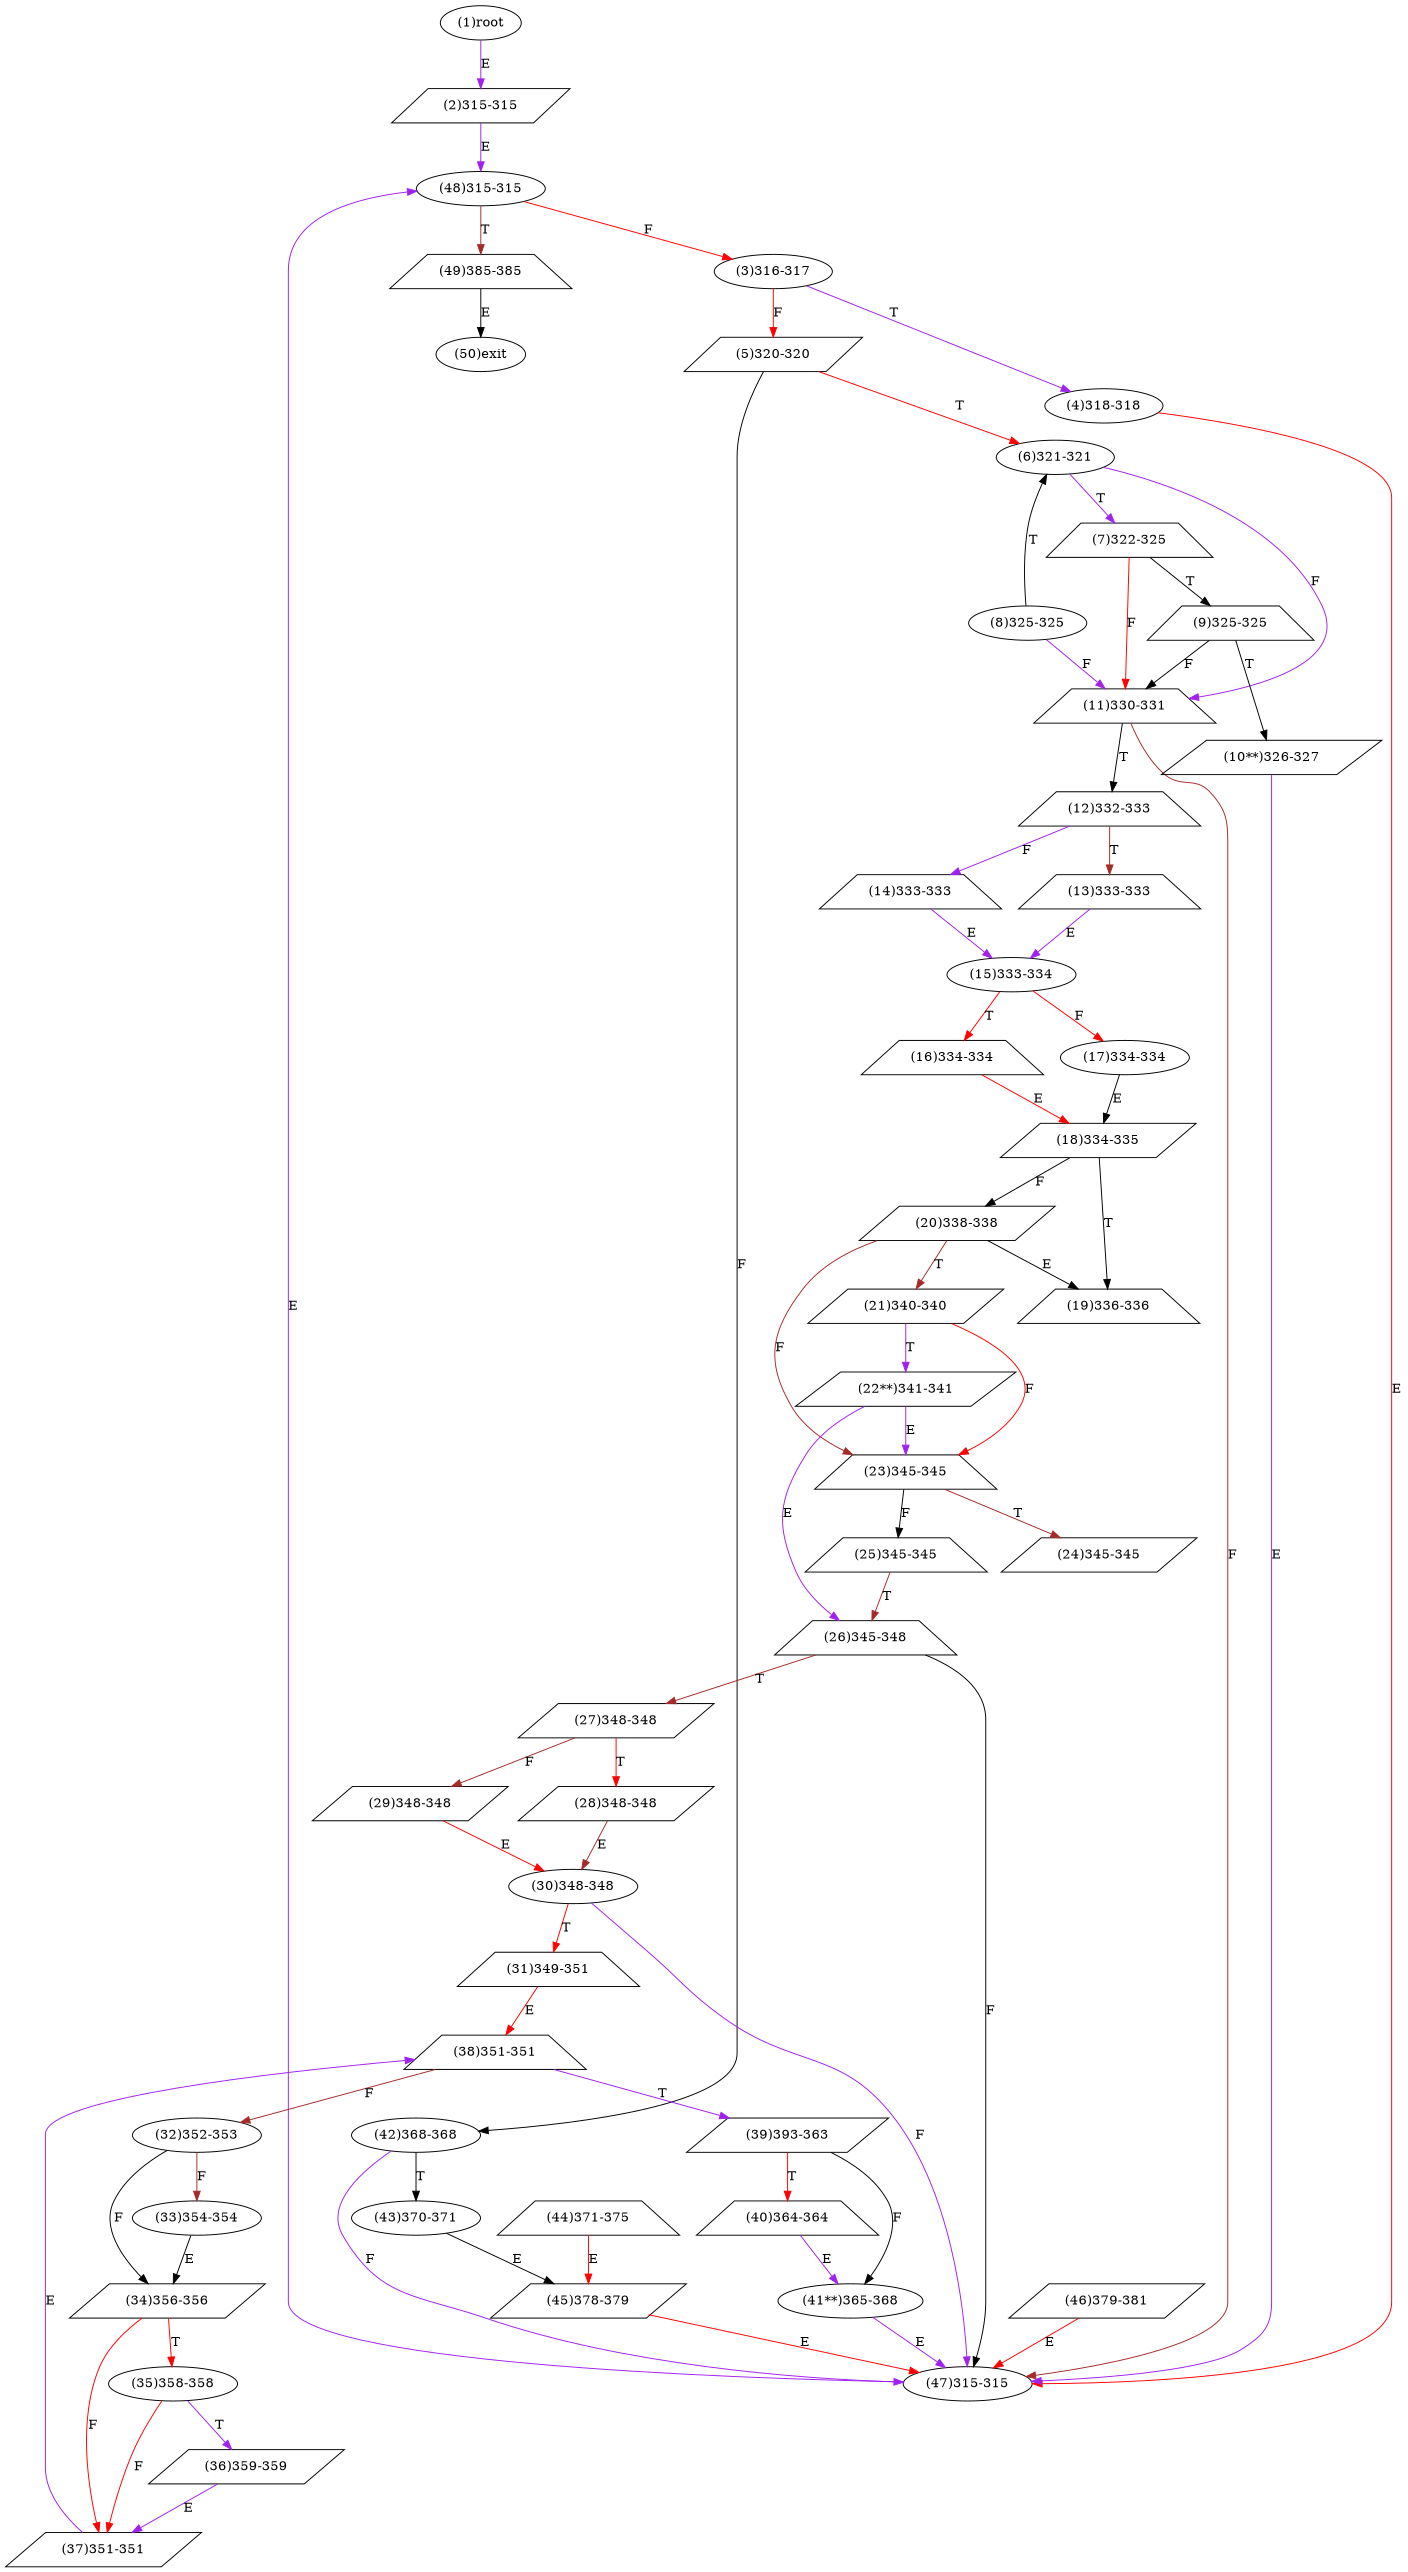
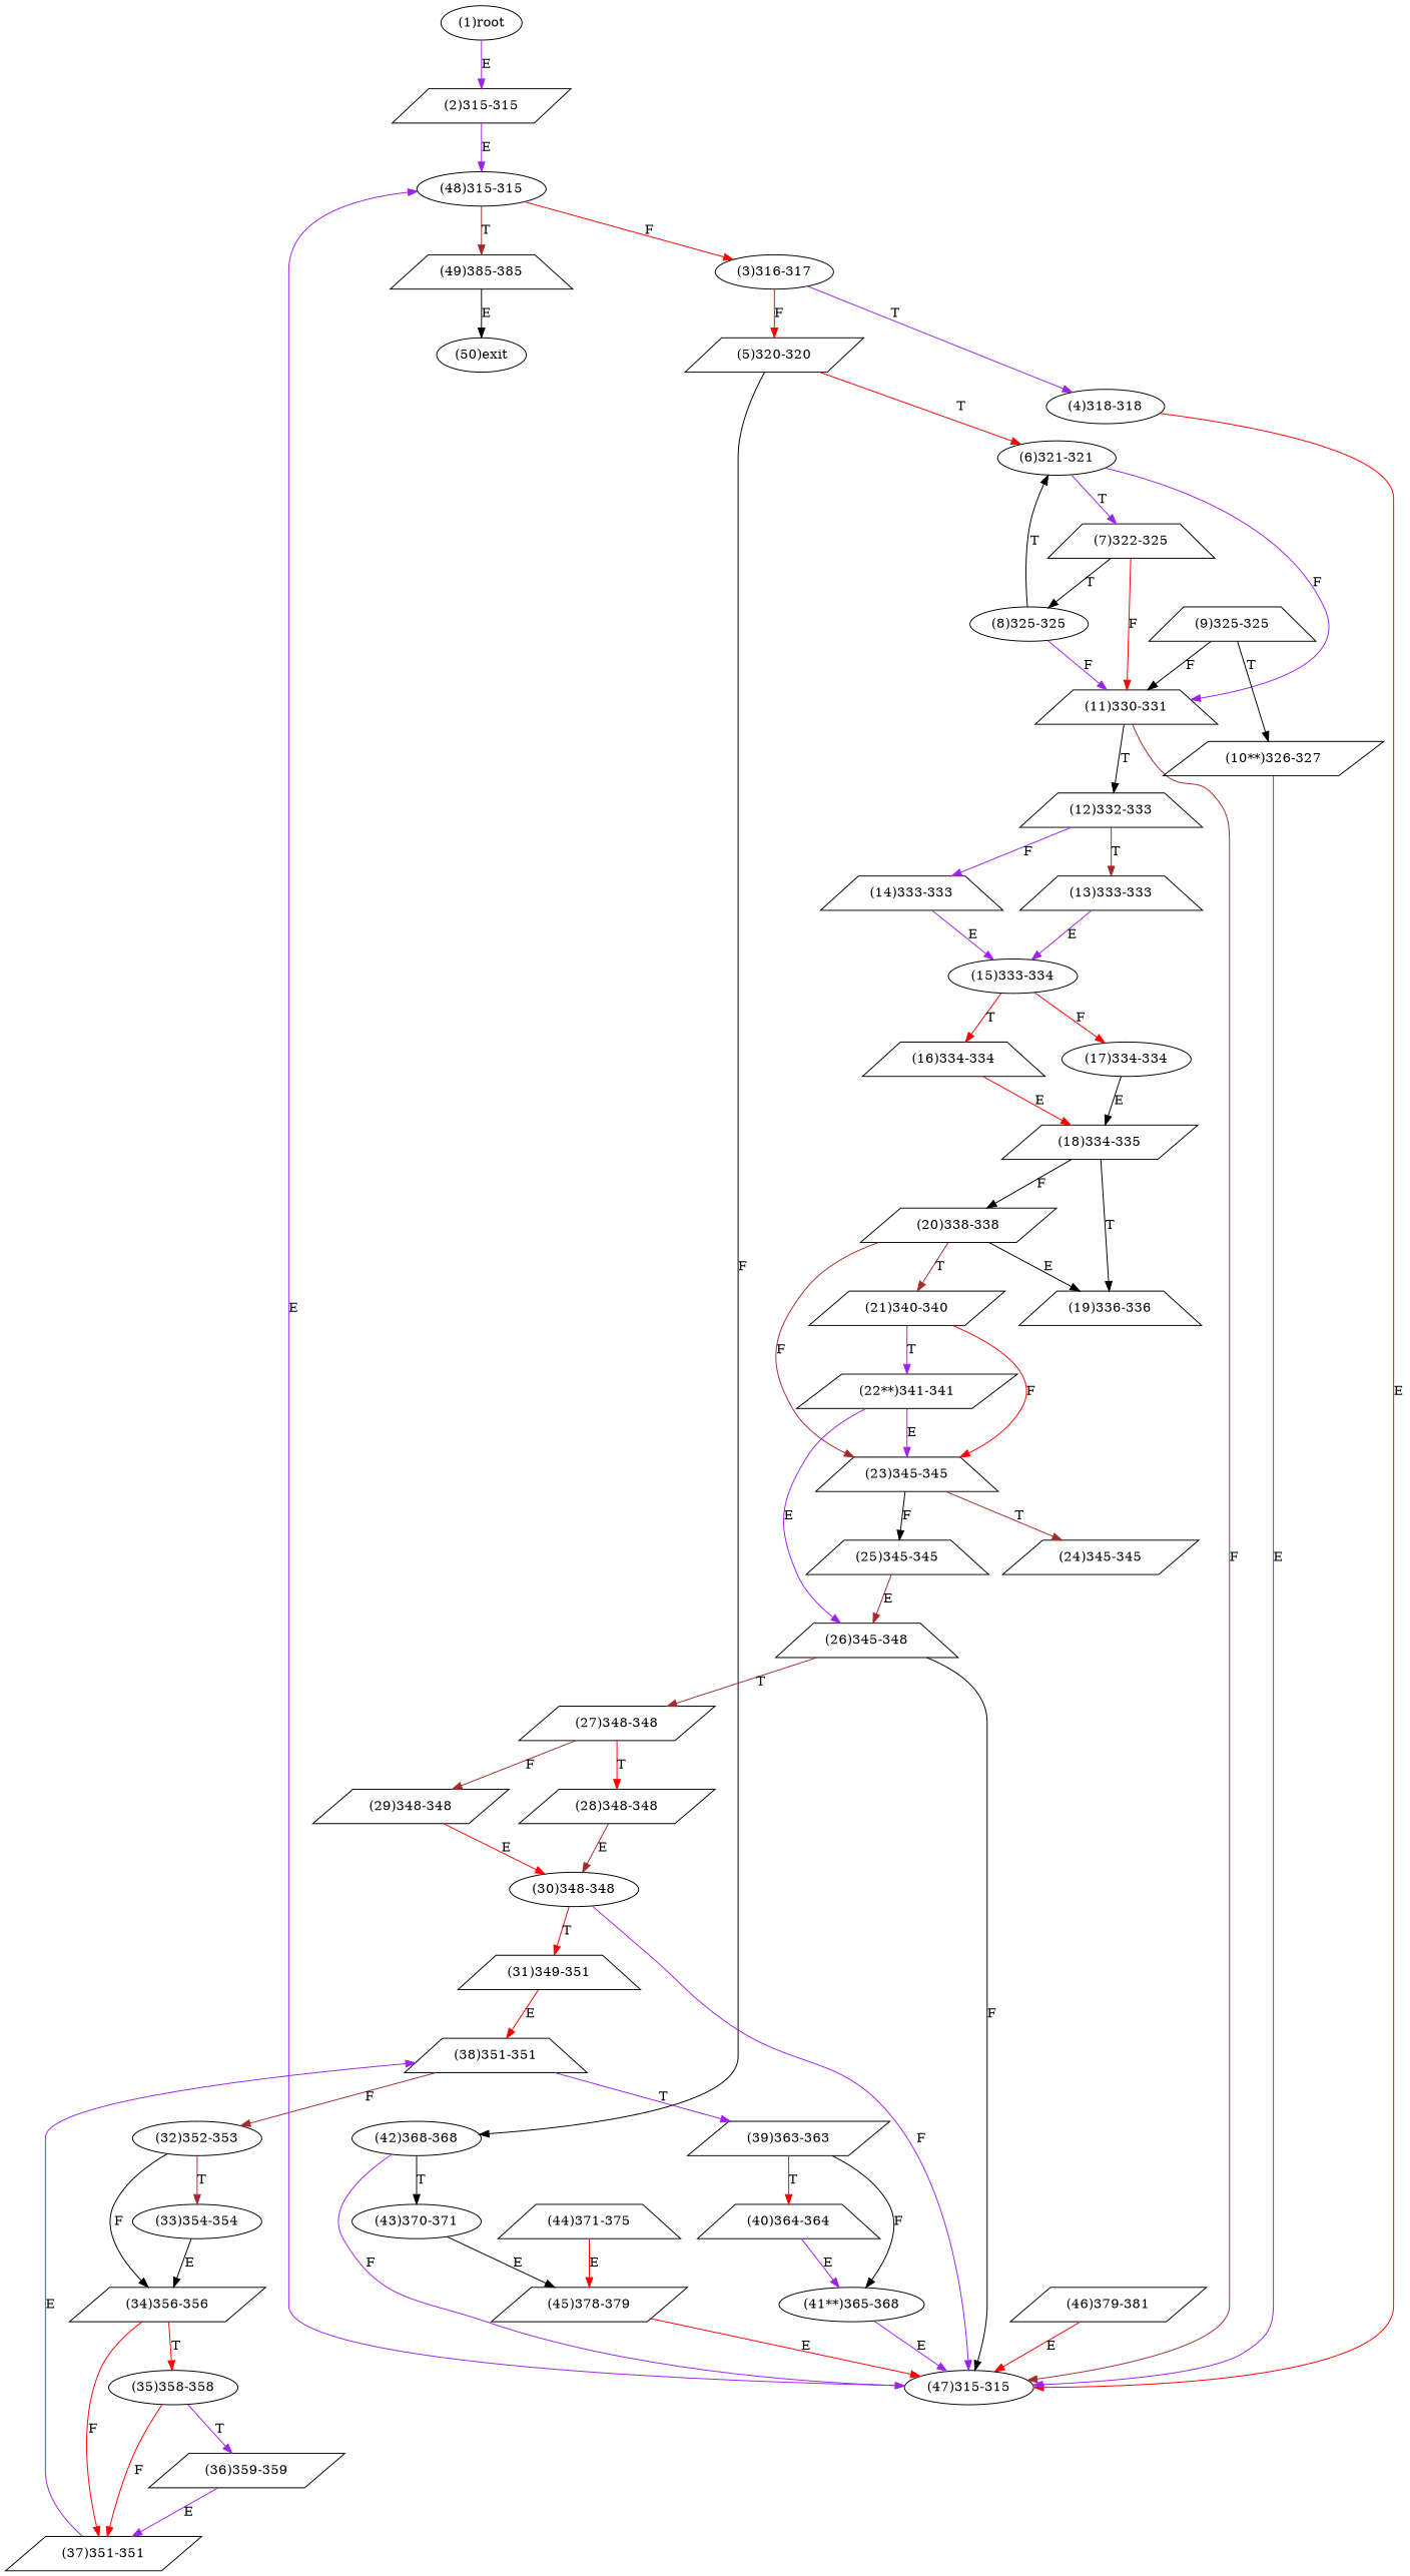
  digraph {
    node [shape=ellipse]
    edge [color=purple]
    n1 [label="(1)root"]
    n2 [label="(2)315-315" shape=parallelogram]
    n3 [label="(48)315-315"]
    n4 [label="(3)316-317"]
    n5 [label="(49)385-385" shape=trapezium]
    n6 [label="(4)318-318"]
    n7 [label="(5)320-320" shape=parallelogram]
    n8 [label="(47)315-315"]
    n9 [label="(6)321-321"]
    n10 [label="(42)368-368"]
    n11 [label="(7)322-325" shape=trapezium]
    n12 [label="(11)330-331" shape=trapezium]
    n13 [label="(43)370-371"]
    n14 [label="(8)325-325"]
    n15 [label="(12)332-333" shape=trapezium]
    n16 [label="(9)325-325" shape=trapezium]
    n17 [label="(10**)326-327" shape=parallelogram]
    n18 [label="(13)333-333" shape=trapezium]
    n19 [label="(14)333-333" shape=trapezium]
    n20 [label="(15)333-334"]
    n21 [label="(17)334-334"]
    n22 [label="(16)334-334" shape=trapezium]
    n23 [label="(18)334-335" shape=parallelogram]
    n24 [label="(19)336-336" shape=trapezium]
    n25 [label="(20)338-338" shape=parallelogram]
    n26 [label="(21)340-340" shape=parallelogram]
    n27 [label="(23)345-345" shape=trapezium]
    n28 [label="(22**)341-341" shape=parallelogram]
    n29 [label="(25)345-345" shape=trapezium]
    n30 [label="(24)345-345" shape=parallelogram]
    n31 [label="(26)345-348" shape=trapezium]
    n32 [label="(27)348-348" shape=parallelogram]
    n33 [label="(29)348-348" shape=parallelogram]
    n34 [label="(28)348-348" shape=parallelogram]
    n35 [label="(30)348-348"]
    n36 [label="(31)349-351" shape=trapezium]
    n37 [label="(38)351-351" shape=trapezium]
    n38 [label="(32)352-353"]
-   n39 [label="(39)393-363" shape=parallelogram]
+   n39 [label="(39)363-363" shape=parallelogram]
    n40 [label="(34)356-356" shape=parallelogram]
    n41 [label="(35)358-358"]
    n42 [label="(37)351-351" shape=parallelogram]
    n43 [label="(36)359-359" shape=parallelogram]
    n44 [label="(33)354-354"]
    n45 [label="(40)364-364" shape=trapezium]
    n46 [label="(41**)365-368"]
    n47 [label="(45)378-379" shape=parallelogram]
    n48 [label="(46)379-381" shape=parallelogram]
    n49 [label="(44)371-375" shape=trapezium]
    n50 [label="(50)exit"]
    n1 -> n2 [label=E]
    n2 -> n3 [label=E]
    n3 -> n4 [color=red label=F]
    n3 -> n5 [color=brown label=T]
    n4 -> n6 [label=T]
    n4 -> n7 [color=red label=F]
    n5 -> n50 [color=black label=E]
    n6 -> n8 [color=red label=E]
    n7 -> n9 [color=red label=T]
    n7 -> n10 [color=black label=F]
    n8 -> n3 [label=E]
    n9 -> n11 [label=T]
    n9 -> n12 [label=F]
    n10 -> n8 [label=F]
    n10 -> n13 [color=black label=T]
    n11 -> n12 [color=red label=F]
-   n11 -> n16 [color=black label=T]
+   n11 -> n14 [color=black label=T]
    n12 -> n8 [color=brown label=F]
    n12 -> n15 [color=black label=T]
    n13 -> n47 [color=black label=E]
    n14 -> n9 [color=black label=T]
    n14 -> n12 [label=F]
    n15 -> n18 [color=brown label=T]
    n15 -> n19 [label=F]
    n16 -> n12 [color=black label=F]
    n16 -> n17 [color=black label=T]
    n17 -> n8 [label=E]
    n18 -> n20 [label=E]
    n19 -> n20 [label=E]
    n20 -> n21 [color=red label=F]
    n20 -> n22 [color=red label=T]
    n21 -> n23 [color=black label=E]
    n22 -> n23 [color=red label=E]
    n23 -> n24 [color=black label=T]
    n23 -> n25 [color=black label=F]
    n25 -> n24 [color=black label=E]
    n25 -> n26 [color=brown label=T]
    n25 -> n27 [color=brown label=F]
    n26 -> n27 [color=red label=F]
    n26 -> n28 [label=T]
    n27 -> n29 [color=black label=F]
    n27 -> n30 [color=brown label=T]
    n28 -> n27 [label=E]
    n28 -> n31 [label=E]
-   n29 -> n31 [color=brown label=T]
+   n29 -> n31 [color=brown label=E]
    n31 -> n8 [color=black label=F]
    n31 -> n32 [color=brown label=T]
    n32 -> n33 [color=brown label=F]
    n32 -> n34 [color=red label=T]
    n33 -> n35 [color=red label=E]
    n34 -> n35 [color=brown label=E]
    n35 -> n8 [label=F]
    n35 -> n36 [color=red label=T]
    n36 -> n37 [color=red label=E]
    n37 -> n38 [color=brown label=F]
    n37 -> n39 [label=T]
    n38 -> n40 [color=black label=F]
-   n38 -> n44 [color=brown label=F]
+   n38 -> n44 [color=brown label=T]
    n39 -> n45 [color=red label=T]
    n39 -> n46 [color=black label=F]
    n40 -> n41 [color=red label=T]
    n40 -> n42 [color=red label=F]
    n41 -> n42 [color=red label=F]
    n41 -> n43 [label=T]
    n42 -> n37 [label=E]
    n43 -> n42 [label=E]
    n44 -> n40 [color=black label=E]
    n45 -> n46 [label=E]
    n46 -> n8 [label=E]
    n47 -> n8 [color=red label=E]
    n48 -> n8 [color=red label=E]
    n49 -> n47 [color=red label=E]
  }
